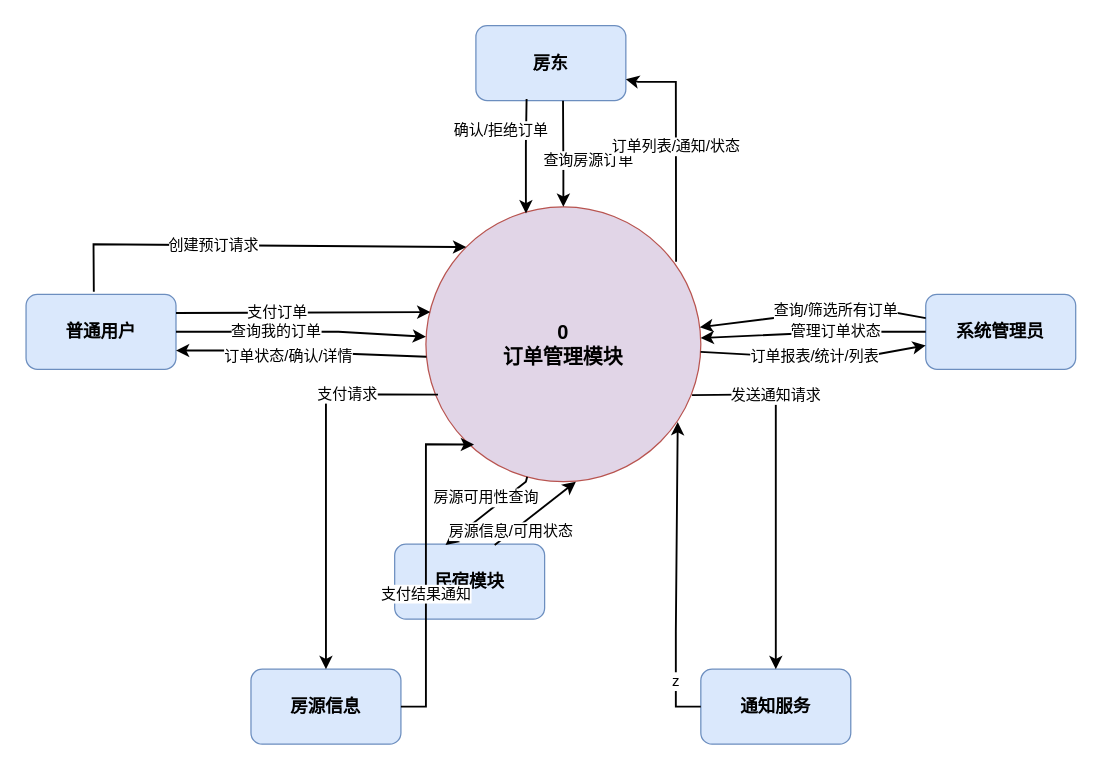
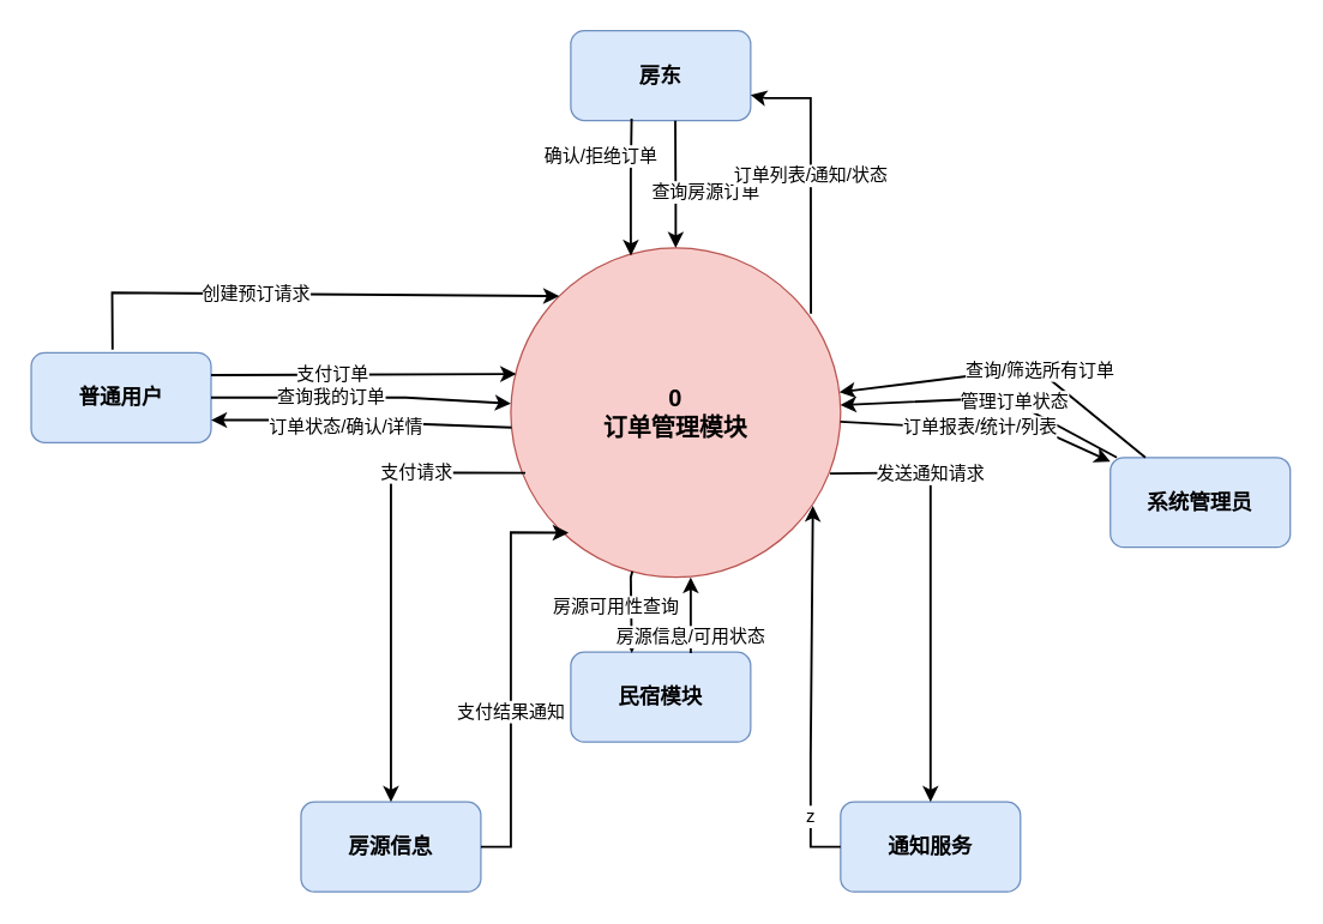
  <mxCell id="0" />
  <mxCell id="1" parent="0" />
  <mxCell id="2" value="普通用户" style="shape=rectangle;rounded=1;whiteSpace=wrap;html=1;fontSize=14;fontStyle=1;fillColor=#dae8fc;strokeColor=#6c8ebf;" parent="1" vertex="1"><mxGeometry x="20" y="235" width="120" height="60" as="geometry" /></mxCell>
  <mxCell id="3" value="房东" style="shape=rectangle;rounded=1;whiteSpace=wrap;html=1;fontSize=14;fontStyle=1;fillColor=#dae8fc;strokeColor=#6c8ebf;" parent="1" vertex="1"><mxGeometry x="380" y="20" width="120" height="60" as="geometry" /></mxCell>
- <mxCell id="4" value="系统管理员" style="shape=rectangle;rounded=1;whiteSpace=wrap;html=1;fontSize=14;fontStyle=1;fillColor=#dae8fc;strokeColor=#6c8ebf;" parent="1" vertex="1"><mxGeometry x="740" y="235" width="120" height="60" as="geometry" /></mxCell>
- <mxCell id="5" value="民宿模块" style="shape=rectangle;rounded=1;whiteSpace=wrap;html=1;fontSize=14;fontStyle=1;fillColor=#dae8fc;strokeColor=#6c8ebf;" parent="1" vertex="1"><mxGeometry x="315" y="435" width="120" height="60" as="geometry" /></mxCell>
+ <mxCell id="4" value="系统管理员" style="shape=rectangle;rounded=1;whiteSpace=wrap;html=1;fontSize=14;fontStyle=1;fillColor=#dae8fc;strokeColor=#6c8ebf;" parent="1" vertex="1"><mxGeometry x="740" y="305" width="120" height="60" as="geometry" /></mxCell>
+ <mxCell id="5" value="民宿模块" style="shape=rectangle;rounded=1;whiteSpace=wrap;html=1;fontSize=14;fontStyle=1;fillColor=#dae8fc;strokeColor=#6c8ebf;" parent="1" vertex="1"><mxGeometry x="380" y="435" width="120" height="60" as="geometry" /></mxCell>
  <mxCell id="6" value="房源信息" style="shape=rectangle;rounded=1;whiteSpace=wrap;html=1;fontSize=14;fontStyle=1;fillColor=#dae8fc;strokeColor=#6c8ebf;" parent="1" vertex="1"><mxGeometry x="200" y="535" width="120" height="60" as="geometry" /></mxCell>
  <mxCell id="7" value="通知服务" style="shape=rectangle;rounded=1;whiteSpace=wrap;html=1;fontSize=14;fontStyle=1;fillColor=#dae8fc;strokeColor=#6c8ebf;" parent="1" vertex="1"><mxGeometry x="560" y="535" width="120" height="60" as="geometry" /></mxCell>
- <mxCell id="8" value="0&#10;订单管理模块" style="ellipse;whiteSpace=wrap;html=1;aspect=fixed;fontSize=16;fontStyle=1;verticalAlign=middle;fillColor=#e1d5e7;strokeColor=#b85450;" parent="1" vertex="1"><mxGeometry x="340" y="165" width="220" height="220" as="geometry" /></mxCell>
+ <mxCell id="8" value="0&#10;订单管理模块" style="ellipse;whiteSpace=wrap;html=1;aspect=fixed;fontSize=16;fontStyle=1;verticalAlign=middle;fillColor=#f8cecc;strokeColor=#b85450;" parent="1" vertex="1"><mxGeometry x="340" y="165" width="220" height="220" as="geometry" /></mxCell>
  <mxCell id="9" value="创建预订请求" style="endArrow=classic;html=1;rounded=0;fontSize=12;strokeWidth=1.5;exitX=0.452;exitY=-0.034;exitDx=0;exitDy=0;exitPerimeter=0;entryX=0;entryY=0;entryDx=0;entryDy=0;" parent="1" source="2" target="8" edge="1"><mxGeometry x="-0.2" relative="1" as="geometry"><Array as="points"><mxPoint x="74" y="195" /></Array><mxPoint as="offset" /></mxGeometry></mxCell>
  <mxCell id="10" value="支付订单" style="endArrow=classic;html=1;rounded=0;fontSize=12;strokeWidth=1.5;exitX=1;exitY=0.25;exitDx=0;exitDy=0;entryX=0.016;entryY=0.383;entryDx=0;entryDy=0;entryPerimeter=0;" parent="1" source="2" target="8" edge="1"><mxGeometry x="-0.2" relative="1" as="geometry"><Array as="points" /><mxPoint as="offset" /></mxGeometry></mxCell>
  <mxCell id="11" value="查询我的订单" style="endArrow=classic;html=1;rounded=0;fontSize=12;strokeWidth=1.5;exitX=1;exitY=0.5;exitDx=0;exitDy=0;" parent="1" source="2" edge="1"><mxGeometry x="-0.2" relative="1" as="geometry"><Array as="points"><mxPoint x="190" y="265" /><mxPoint x="270" y="265" /></Array><mxPoint as="offset" /><mxPoint x="340" y="269" as="targetPoint" /></mxGeometry></mxCell>
  <mxCell id="12" value="订单状态/确认/详情" style="endArrow=classic;html=1;rounded=0;fontSize=12;strokeWidth=1.5;entryX=1;entryY=0.75;entryDx=0;entryDy=0;" parent="1" source="8" target="2" edge="1"><mxGeometry x="0.1" y="4" relative="1" as="geometry"><Array as="points"><mxPoint x="340" y="285" /><mxPoint x="210" y="280" /></Array><mxPoint as="offset" /></mxGeometry></mxCell>
  <mxCell id="13" value="查询房源订单" style="endArrow=classic;html=1;rounded=0;fontSize=12;strokeWidth=1.5;entryX=0.5;entryY=0;entryDx=0;entryDy=0;exitX=0.581;exitY=1.002;exitDx=0;exitDy=0;exitPerimeter=0;" parent="1" source="3" target="8" edge="1"><mxGeometry x="0.141" y="20" relative="1" as="geometry"><Array as="points"><mxPoint x="450" y="135" /></Array><mxPoint as="offset" /></mxGeometry></mxCell>
  <mxCell id="14" value="确认/拒绝订单" style="endArrow=classic;html=1;rounded=0;fontSize=12;strokeWidth=1.5;exitX=0.338;exitY=0.98;exitDx=0;exitDy=0;exitPerimeter=0;entryX=0.364;entryY=0.024;entryDx=0;entryDy=0;entryPerimeter=0;" parent="1" source="3" target="8" edge="1"><mxGeometry x="-0.434" y="-20" relative="1" as="geometry"><Array as="points"><mxPoint x="420" y="115" /><mxPoint x="420" y="145" /><mxPoint x="420" y="155" /></Array><mxPoint as="offset" /></mxGeometry></mxCell>
  <mxCell id="15" value="订单列表/通知/状态" style="endArrow=classic;html=1;rounded=0;fontSize=12;strokeWidth=1.5;exitX=0.91;exitY=0.2;exitDx=0;exitDy=0;exitPerimeter=0;" parent="1" source="8" target="3" edge="1"><mxGeometry relative="1" as="geometry"><Array as="points"><mxPoint x="540" y="65" /><mxPoint x="510" y="65" /></Array></mxGeometry></mxCell>
  <mxCell id="16" value="查询/筛选所有订单" style="endArrow=classic;html=1;rounded=0;fontSize=12;strokeWidth=1.5;" parent="1" source="4" target="8" edge="1"><mxGeometry x="-0.2" relative="1" as="geometry"><Array as="points"><mxPoint x="690" y="245" /></Array><mxPoint as="offset" /></mxGeometry></mxCell>
  <mxCell id="17" value="管理订单状态" style="endArrow=classic;html=1;rounded=0;fontSize=12;strokeWidth=1.5;" parent="1" source="4" target="8" edge="1"><mxGeometry x="-0.2" relative="1" as="geometry"><Array as="points"><mxPoint x="670" y="265" /></Array><mxPoint as="offset" /></mxGeometry></mxCell>
  <mxCell id="18" value="订单报表/统计/列表" style="endArrow=classic;html=1;rounded=0;fontSize=12;strokeWidth=1.5;" parent="1" source="8" target="4" edge="1"><mxGeometry relative="1" as="geometry"><Array as="points"><mxPoint x="630" y="285" /><mxPoint x="690" y="285" /></Array></mxGeometry></mxCell>
  <mxCell id="19" value="房源可用性查询" style="endArrow=classic;html=1;rounded=0;fontSize=12;strokeWidth=1.5;entryX=0.339;entryY=0.011;entryDx=0;entryDy=0;entryPerimeter=0;" parent="1" source="8" target="5" edge="1"><mxGeometry x="-0.127" y="-10" relative="1" as="geometry"><Array as="points"><mxPoint x="420" y="385" /></Array><mxPoint as="offset" /></mxGeometry></mxCell>
  <mxCell id="20" value="房源信息/可用状态" style="endArrow=classic;html=1;rounded=0;fontSize=12;strokeWidth=1.5;exitX=0.667;exitY=0.011;exitDx=0;exitDy=0;exitPerimeter=0;" parent="1" source="5" target="8" edge="1"><mxGeometry x="-0.583" relative="1" as="geometry"><Array as="points"><mxPoint x="460" y="385" /></Array><mxPoint as="offset" /></mxGeometry></mxCell>
  <mxCell id="21" value="支付请求" style="endArrow=classic;html=1;rounded=0;fontSize=12;strokeWidth=1.5;exitX=0.044;exitY=0.683;exitDx=0;exitDy=0;exitPerimeter=0;" parent="1" source="8" target="6" edge="1"><mxGeometry x="-0.527" relative="1" as="geometry"><Array as="points"><mxPoint x="260" y="315" /><mxPoint x="260" y="375" /><mxPoint x="260" y="405" /></Array><mxPoint as="offset" /></mxGeometry></mxCell>
  <mxCell id="22" value="支付结果通知" style="endArrow=classic;html=1;rounded=0;fontSize=12;strokeWidth=1.5;exitX=1;exitY=0.5;exitDx=0;exitDy=0;entryX=0.175;entryY=0.865;entryDx=0;entryDy=0;entryPerimeter=0;" parent="1" source="6" target="8" edge="1"><mxGeometry x="-0.181" relative="1" as="geometry"><Array as="points"><mxPoint x="340" y="565" /><mxPoint x="340" y="355" /></Array><mxPoint as="offset" /></mxGeometry></mxCell>
  <mxCell id="23" value="发送通知请求" style="endArrow=classic;html=1;rounded=0;fontSize=12;strokeWidth=1.5;exitX=0.968;exitY=0.685;exitDx=0;exitDy=0;exitPerimeter=0;" parent="1" source="8" target="7" edge="1"><mxGeometry x="-0.527" relative="1" as="geometry"><Array as="points"><mxPoint x="620" y="315" /><mxPoint x="620" y="405" /></Array><mxPoint as="offset" /></mxGeometry></mxCell>
  <mxCell id="24" value="z" style="endArrow=classic;html=1;rounded=0;fontSize=12;strokeWidth=1.5;entryX=0.916;entryY=0.783;entryDx=0;entryDy=0;entryPerimeter=0;" parent="1" source="7" target="8" edge="1"><mxGeometry x="-0.677" relative="1" as="geometry"><Array as="points"><mxPoint x="540" y="565" /><mxPoint x="540" y="505" /></Array><mxPoint as="offset" /></mxGeometry></mxCell>
